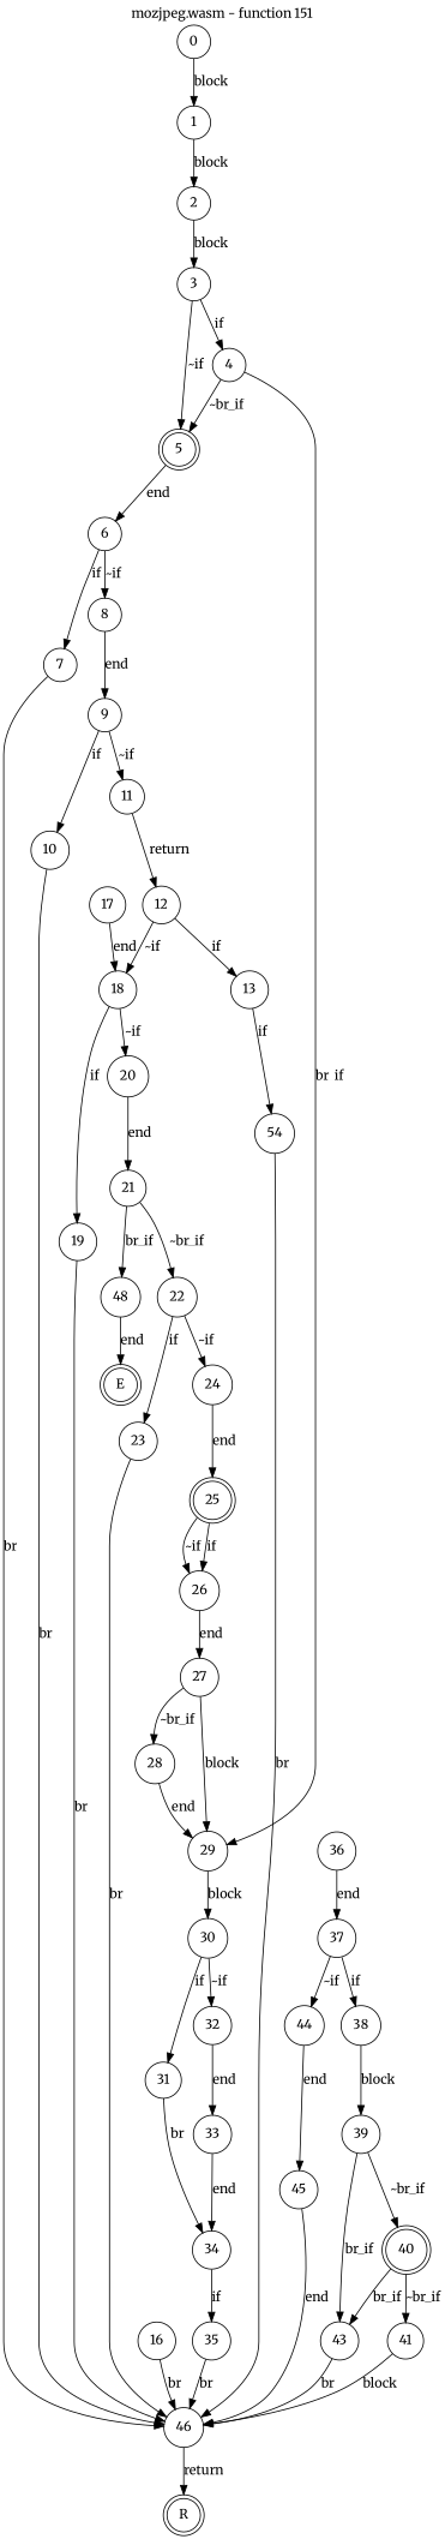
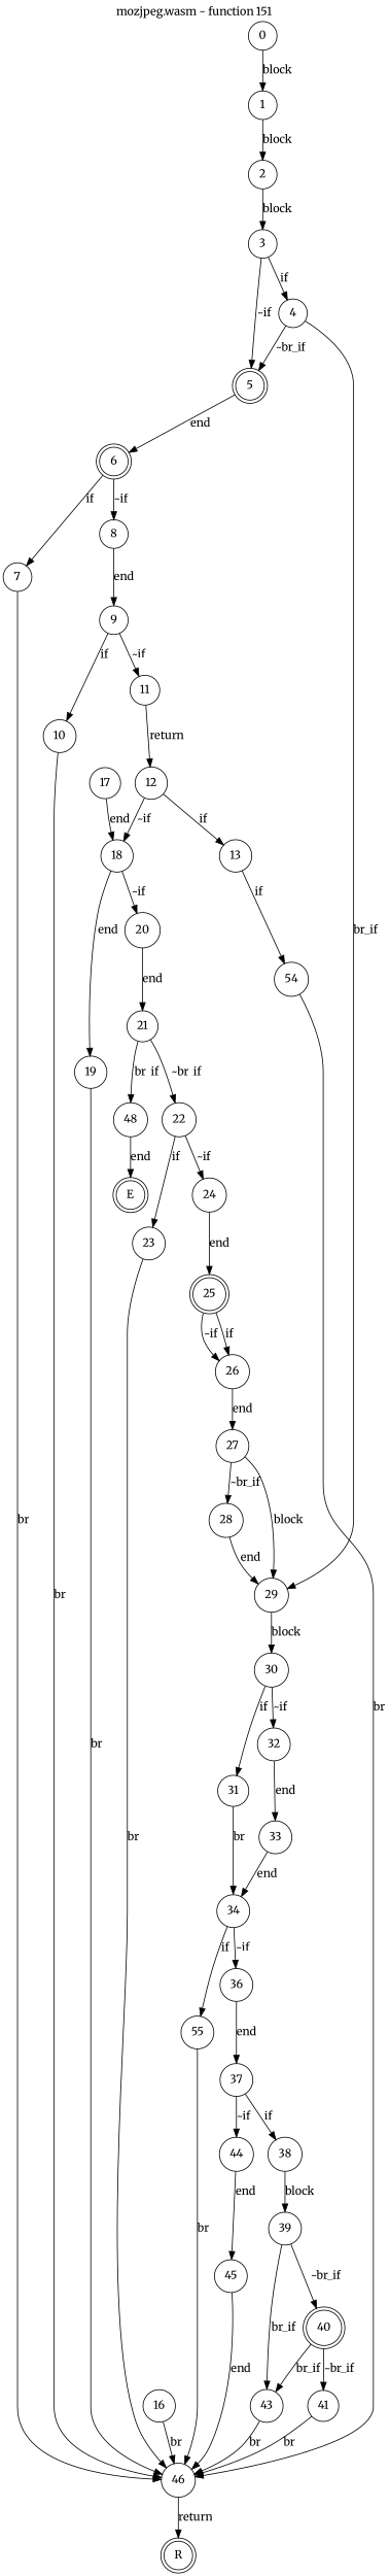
  digraph {
    fontname=Merriweather
    label="mozjpeg.wasm - function 151"
    labelfontcolor=black
    labelfontname=Helvetica
    labelfontsize=16
    labelloc=t
    node [fontname=Merriweather shape=circle]
    edge [fontname=Merriweather]
    0
    1
    2
    E [shape=doublecircle]
    R [shape=doublecircle]
    3
    4
    5 [shape=doublecircle]
    29
-   6
+   6 [shape=doublecircle]
    30
    7
    8
    31
    32
    46
    9
    10
    11
    12
    13
    18
    n23 [label=54]
    17
    19
    20
    16
    21
    22
    48
    23
    24
    25 [shape=doublecircle]
    26
    27
    28
    34
    33
-   35
+   35 [label=55]
    36
    37
    38
    44
    39
    45
    40 [shape=doublecircle]
    43
    41
    0 -> 1 [label=block]
    1 -> 2 [label=block]
    2 -> 3 [label=block]
    3 -> 4 [label=if]
    3 -> 5 [label="~if"]
    4 -> 5 [label="~br_if"]
    4 -> 29 [label=br_if]
    5 -> 6 [label=end]
    29 -> 30 [label=block]
    6 -> 7 [label=if]
    6 -> 8 [label="~if"]
    30 -> 31 [label=if]
    30 -> 32 [label="~if"]
    7 -> 46 [label=br]
    8 -> 9 [label=end]
    31 -> 34 [label=br]
    32 -> 33 [label=end]
    46 -> R [label=return]
    9 -> 10 [label=if]
    9 -> 11 [label="~if"]
    10 -> 46 [label=br]
    11 -> 12 [label=return]
    12 -> 13 [label=if]
    12 -> 18 [label="~if"]
    13 -> n23 [label=if]
-   18 -> 19 [label=if]
+   18 -> 19 [label=end]
    18 -> 20 [label="~if"]
    n23 -> 46 [label=br]
    17 -> 18 [label=end]
    19 -> 46 [label=br]
    20 -> 21 [label=end]
    16 -> 46 [label=br]
    21 -> 22 [label="~br_if"]
    21 -> 48 [label=br_if]
    22 -> 23 [label=if]
    22 -> 24 [label="~if"]
    48 -> E [label=end]
    23 -> 46 [label=br]
    24 -> 25 [label=end]
    25 -> 26 [label=if]
    25 -> 26 [label="~if"]
    26 -> 27 [label=end]
    27 -> 29 [label=block]
    27 -> 28 [label="~br_if"]
    28 -> 29 [label=end]
    34 -> 35 [label=if]
+   34 -> 36 [label="~if"]
    33 -> 34 [label=end]
    35 -> 46 [label=br]
    36 -> 37 [label=end]
    37 -> 38 [label=if]
    37 -> 44 [label="~if"]
    38 -> 39 [label=block]
    44 -> 45 [label=end]
    39 -> 40 [label="~br_if"]
    39 -> 43 [label=br_if]
    45 -> 46 [label=end]
    40 -> 43 [label=br_if]
    40 -> 41 [label="~br_if"]
    43 -> 46 [label=br]
-   41 -> 46 [label=block]
+   41 -> 46 [label=br]
  }
